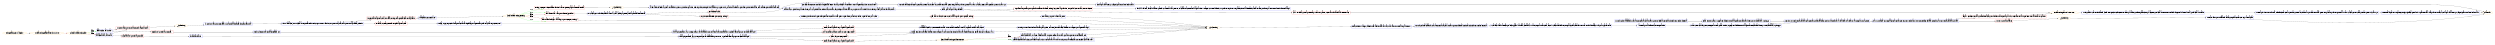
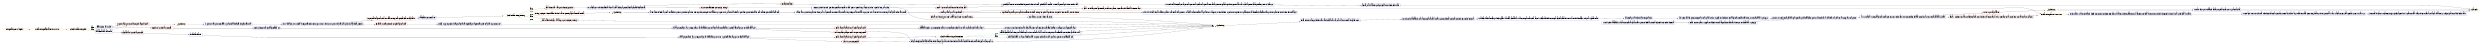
  digraph {
    rankdir=LR
    node [color=blue shape=box]
    "QuincyRank2Convo4 begins." [color=orange shape=""]
    n2 [color=orange label="Boolean QuincyBlackMarket is now true." shape=""]
    n3 [color=orange label="Check boolean QuincyFlirt" shape=""]
    n4 [label="fala docinho, tá livre aí?"]
    n5 [label="fala camarada, tá livre aí?"]
    n6 [color=red label="Docinho, é? Gostei da promoção ;)"]
    n7 [color=red label="Porque eu acho que você vai me pedir alguma coisa…"]
    n8 [color=red label="Camarada, é? Gostei da promoção"]
    n9 [label="tenho q demonstrar minha apreciação, né"]
    n10 [color=orange label="+5 Chemistry" shape=""]
    n11 [label="asuhaushauhsa sim"]
    n12 [label="tava aqui pensando, já q vc sempre tá por aí trabalhando com toda essa sua sensualidade, vc poderia fazer algo pro seu camarada aqui?"]
    n13 [label="ah, que isso? não posso nem falar oi pra minha aberração do espaço favorita?"]
    n14 [label="tava aqui pensando, já q vc sempre tá por aí trabalhando pros outros, vc poderia fazer algo pro seu camarada aqui?"]
    n15 [color=red label="Pra você, faço qualquer coisa. Do que você precisa?"]
    n16 [color=red label="Peraí, tá me bajulando só pra pedir alguma coisa?"]
    n17 [label="viu só? não acho justo vc ficar aí sempre fazendo serviço pros outros. dito isso, eu quero te ajudar, mas quero uma ajudinha primeiro"]
    n18 [color=red label="Claro, do que você precisa?"]
    n19 [color=red label="Peraí, tá me bajulando só pra pedir alguma coisa?"]
    n20 [label="se liga, tem jeito mais fácil de fazer esses trampos aí, mas nosso herói emburrado não acredita em mim, então ele joga o trampo pra vc"]
    n21 [label="naaaada docinho, vc me entendeu errado. só tô tentando melhorar seu dia, te passar minha visão, sacou?"]
    n22 [color=red label="Eu sabia, você tá querendo me pedir alguma coisa"]
    n23 [color=red label="Se precisar de alguma coisa, é só falar, Quincy. Não precisa ficar me bajulando"]
    n24 [color=orange label="Check boolean QuincyDrifterNoHome" shape=""]
    n25 [color=orange label="+15 Chemistry" shape=""]
    n26 [label="eu sei q o nosso herói emburrado não para quieto, mas tem jeito mais fácil de fazer os trampos que a gente faz aqui"]
    n27 [label="se liga, só pq eu preciso de alguma coisa não significa que a gente não pode se ajudar no processo, né?"]
    n28 [label="tá achando q é mentira, é?"]
    n29 [label="naaada camarada, é assim que a banda toca, só isso. uma mão lava a outra. eu sei que vc não é familiar com receber ajuda de volta :)"]
    n30 [label="é nada camarada, tu tá com a ideia errada. só quero melhorar seu dia. é pra isso que serve uma família, né?"]
    n31 [label="então, esse é o trampo: dinheiro não vale de nada nas ruas, mas vale ouro nessa droga de K.O.L."]
    n32 [color=orange label="Check boolean QuincyHonesty" shape=""]
    n33 [label="o mundo pode tá acabando, mas a economia não para, então o governo federal continua insistindo em vender besteira"]
    n34 [color=red label="Quincy, você quer \"sinceridade\" de mim? Vai ter que me pagar na mesma moeda"]
    n35 [color=red label="Para de enrolar… não gosto desses joguinhos"]
    n36 [color=red label="Não tô afim de brigar… fala logo, o que você quer, Quincy?"]
    n37 [label="vc vai ficar dando atenção pro bicho papão? vai nada, camarada, tu vai é comprar mais coisa, sacou? vc fica mais feliz se comprar aquela caixa de som nova. é tudo distração, tudo pra vc gastar mais"]
    n38 [color=orange label="+15 Chemistry" shape=""]
    n39 [label="e vc acha q eu tô de brincadeira? vamo lá, cara, achei q a gente já tinha passado dessa merda"]
    n40 [label="é a mesma porra de história, é sempre assim"]
    n41 [label="vai ser assim é? beleza. quer a verdade? eu quero o que é bom pra mim, e se eu puder conseguir isso falando oq vc quer ouvir, pra mim tá beleza. n quer dizer que tô sendo falso, mas é assim que minha banda toca"]
    n42 [color=red label="Eu também achei"]
    n43 [color=red label="O que você realmente quer comigo, Quincy?"]
    n44 [label="mas vc tem cara de quem consegue arrumar grana. se sim, tu pega seu dinheiro e envia algumas mercadorias direto pro seu camarada, o quincy-m"]
    n45 [label="os fatos são: o que é bom pra mim é bom pra vc. a gente tá no mesmo barco. então, de que importa de eu falar oq vc quer ouvir às vezes? isso só serve pra te ajudar no fim das contas"]
    n46 [label="quer ficar aí nesse seu mundinho de gente do bem e do mal, pode ficar à vontade. o resto da gente aqui vive no mundo real"]
    n47 [label="o mesmo que todo mundo, quer eles queiram te contar ou não. quero o que é bom pra mim e, se der, o que for bom pra vc tbm"]
    n48 [label="com isso, eu vendo essas paradas pras pessoas que ainda acham que isso vai melhorar a vida delas. e aí, elas só vão comprar com a gente"]
    n49 [label="então, qual é a porra do problema?"]
    n50 [label="o mundo real funciona com as pessoas que tem as coisas e as que não tem nada. quem tem grana e produtos governa as ruas. vc acha q esses caras pensam q nem vc? claro q n"]
+   n51 [color=red label="Poxa… isso é uma coisa terrível de se dizer, cara"]
    n52 [color=red label="Aff, não vou discutir com você. Só fala logo do que tu precisa, Quincy"]
    n53 [label="e aí, o que acha? vc compra algumas coisas que eu posso vender aqui, e eu me certifico de falar quem foi q arrumou essas paradas. que tal?"]
    n54 [color=red label="Cara… eu tinha que te apresentar pro Parvos Granum, vocês são tudo farinha do mesmo saco"]
    n55 [color=red label="O problema é que não gosto quando me fazem de besta, Quincy. Se quiser algo de mim, é só pedir. Sem enrolar, é só ser sincero"]
    n56 [label="acorda pra vida antes q vc fique igual nosso herói emburrado"]
    n57 [label="bom saber q vc quer ir direto ao ponto"]
    n58 [color=red label="Vou ver o que dá pra fazer"]
    n59 [color=red label="Rapaz… conheço um cara que também acha que o dinheiro é a resposta pra tudo, vocês iam se dar super bem. Um tal de Parvos Granum"]
    n60 [color=orange label="Boolean QuincyParvos is now true." shape=""]
    n61 [label="ok ok, blz. foi mal, força do hábito. quando vc tá nessa vida q nem eu, tu acaba se acostumando a agir assim. o trampo é: tu tem dinheiro, ou pode ter se quiser. e os gananciosos da kinemantic ainda enviam produtos pra esse nosso bueiro de merda aqui"]
    "Chat ends." [color=orange shape=""]
    n63 [color=orange label="+5 Chemistry" shape=""]
    n64 [label="eu sei quando vc tá me insultando, chefe. nem preciso conhecer esse mano pra saber que ele é ganancioso pra cacete. quer ficar aí nesse seu mundinho de gente do bem e do mal, pode ficar à vontade"]
    n65 [label="booooa, é disso q eu tô falando. sabia que podia contar com vc pra me ajudar"]
    n66 [label="o resto aqui vive no mundo real, e ele funciona com as pessoas que tem as coisas e as que não tem nada. quem tem grana e produtos governa as ruas. vc acha q esses caras pensam q nem vc? claro q n"]
    n67 [label="se esse tal de parvos se parece comigo, significa que ele viu o quão merda a vida pode ser. então, acorda pra vida antes q vc fique igual nosso herói emburrado"]
    n68 [label="o mundo pode tá acabando, mas a economia não para, então o governo federal continua insistindo em vender besteira"]
    n69 [label="então, esse é o plano: vc pega seu dinheiro e envia algumas mercadorias direto pro seu camarada, o quincy-m"]
    "QuincyRank2Convo4 begins." -> n2
    n2 -> n3 [color=brown]
    n3 -> n4 [color=green label=false]
    n3 -> n5 [color=brown label=false]
    n4 -> n6
    n4 -> n7
    n5 -> n7
    n5 -> n8
    n6 -> n9
    n7 -> n10
    n8 -> n11
    n9 -> n12
    n10 -> n13
    n11 -> n14
    n12 -> n15
    n12 -> n16
    n13 -> n17
    n14 -> n18
    n14 -> n19
    n15 -> n20
    n16 -> n21
    n17 -> n22
    n17 -> n23
    n18 -> n20
    n19 -> n24
    n20 -> n25
    n21 -> n26
    n22 -> n27
    n23 -> n28
    n24 -> n29 [color=green label=true]
    n24 -> n30 [color=brown label=false]
    n25 -> n31
    n26 -> n25
    n27 -> n25
    n28 -> n32
    n29 -> n25
    n30 -> n25
    n31 -> n33
    n32 -> n34 [color=green label=true]
    n32 -> n35 [color=green label=true]
    n32 -> n35 [color=brown label=false]
    n32 -> n36 [color=green label=true]
    n32 -> n36 [color=brown label=false]
    n33 -> n37
    n34 -> n38
    n35 -> n39
    n36 -> n25
    n37 -> n40
    n38 -> n41
    n39 -> n42
    n39 -> n43
    n40 -> n44
    n41 -> n45
    n42 -> n46
    n43 -> n47
    n44 -> n48
    n45 -> n49
    n46 -> n50
+   n47 -> n51
    n47 -> n52
    n48 -> n53
    n49 -> n54
    n49 -> n55
    n50 -> n56
+   n51 -> n46
    n52 -> n57
    n53 -> n58
    n53 -> n59
    n54 -> n60
    n55 -> n61
    n56 -> "Chat ends."
    n57 -> n25
    n58 -> n63
    n59 -> n60
    n60 -> n64
    n63 -> n65
    n64 -> n66
    n65 -> "Chat ends."
    n66 -> n67
    n67 -> "Chat ends."
    n68 -> n69
    n69 -> n48
  }
